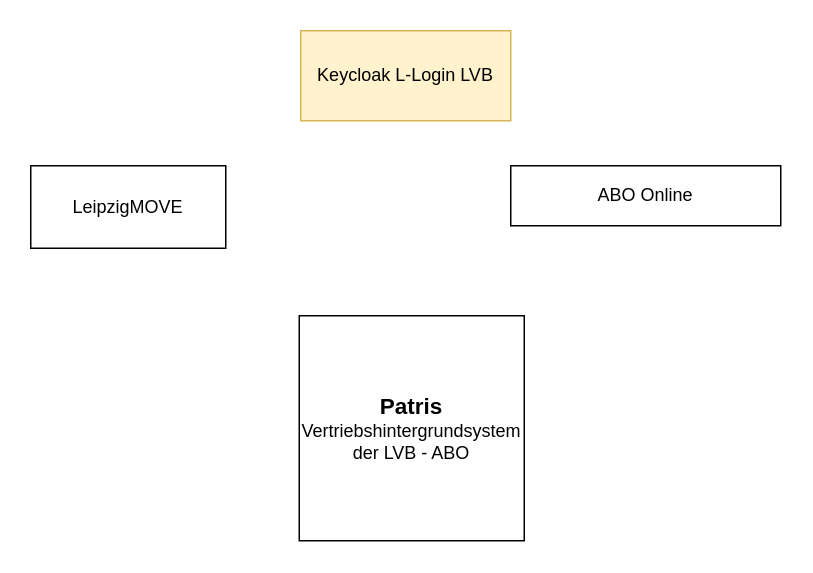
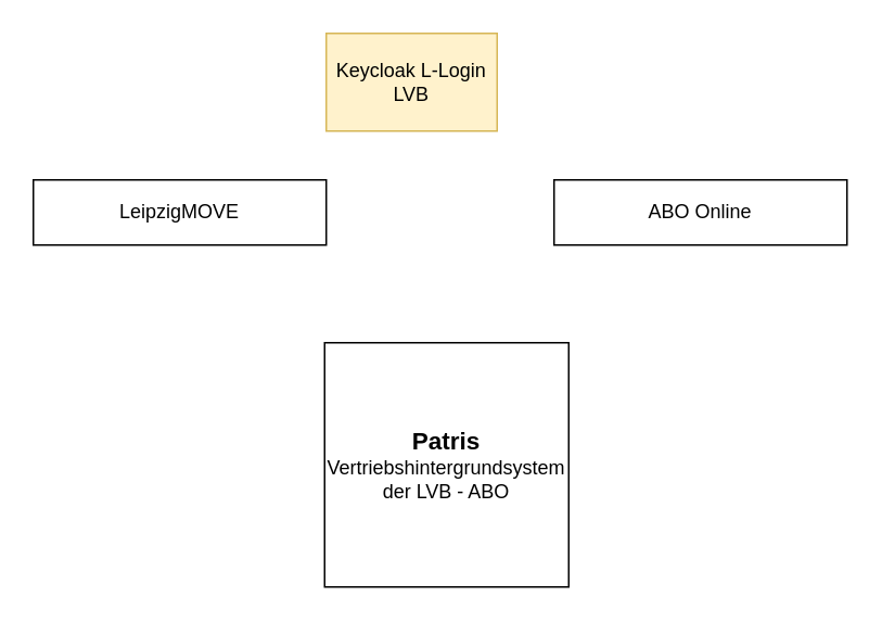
  <mxCell id="0" />
  <mxCell id="1" parent="0" />
- <mxCell id="2" value="Keycloak L-Login LVB" style="rounded=0;whiteSpace=wrap;html=1;fillColor=#fff2cc;strokeColor=#d6b656;" vertex="1" parent="1"><mxGeometry x="200" y="20" width="140" height="60" as="geometry" /></mxCell>
- <mxCell id="3" value="LeipzigMOVE" style="rounded=0;whiteSpace=wrap;html=1;" vertex="1" parent="1"><mxGeometry x="20" y="110" width="130" height="55" as="geometry" /></mxCell>
+ <mxCell id="2" value="Keycloak L-Login LVB" style="rounded=0;whiteSpace=wrap;html=1;fillColor=#fff2cc;strokeColor=#d6b656;" vertex="1" parent="1"><mxGeometry x="200" y="20" width="105" height="60" as="geometry" /></mxCell>
+ <mxCell id="3" value="LeipzigMOVE" style="rounded=0;whiteSpace=wrap;html=1;" vertex="1" parent="1"><mxGeometry x="20" y="110" width="180" height="40" as="geometry" /></mxCell>
  <mxCell id="4" value="ABO Online" style="rounded=0;whiteSpace=wrap;html=1;" vertex="1" parent="1"><mxGeometry x="340" y="110" width="180" height="40" as="geometry" /></mxCell>
  <mxCell id="5" value="&lt;font&gt;&lt;span style=&quot;font-size: 15px&quot;&gt;&lt;b&gt;Patris&lt;br&gt;&lt;/b&gt;&lt;/span&gt;&lt;/font&gt;Vertriebshintergrundsystem der LVB - ABO" style="whiteSpace=wrap;html=1;aspect=fixed;" vertex="1" parent="1"><mxGeometry x="199" y="210" width="150" height="150" as="geometry" /></mxCell>
